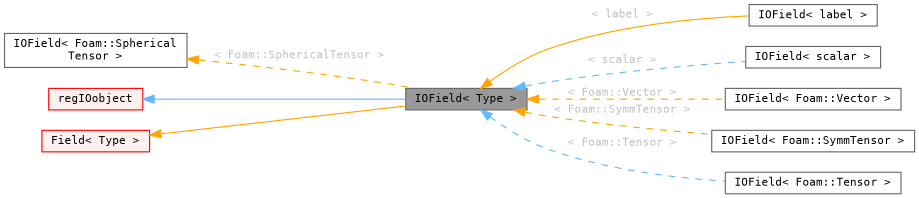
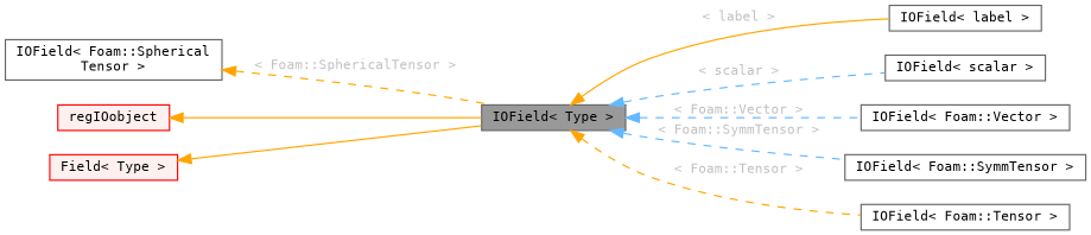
  digraph {
    fontname="DejaVu Sans Mono"
    rankdir=LR
    node [color=gray40 fillcolor=white fontname="DejaVu Sans Mono" fontsize=10 shape=box style=filled]
    edge [color=orange dir=back fontcolor=grey fontname="DejaVu Sans Mono" fontsize=10 labelfontname=Helvetica labelfontsize=10 style=dashed]
    n1 [fillcolor=grey60 fontcolor=black height=0.2 label="IOField\< Type \>" width=0.4]
    n2 [height=0.2 label="IOField\< label \>" width=0.4]
    n3 [height=0.2 label="IOField\< scalar \>" width=0.4]
    n4 [height=0.2 label="IOField\< Foam::Vector \>" width=0.4]
    n5 [height=0.2 label="IOField\< Foam::SymmTensor \>" width=0.4]
    n6 [height=0.2 label="IOField\< Foam::Tensor \>" width=0.4]
    n7 [height=0.2 label="IOField\< Foam::Spherical\lTensor \>" width=0.4]
    n8 [color=red fillcolor="#FFF0F0" height=0.2 label=regIOobject width=0.4]
    n9 [color=red fillcolor="#FFF0F0" height=0.2 label="Field\< Type \>" width=0.4]
    n1 -> n2 [label=" \< label \>" style=solid]
    n1 -> n3 [color=steelblue1 label=" \< scalar \>"]
-   n1 -> n4 [label=" \< Foam::Vector \>"]
-   n1 -> n5 [label=" \< Foam::SymmTensor \>"]
-   n1 -> n6 [color=steelblue1 label=" \< Foam::Tensor \>"]
+   n1 -> n4 [color=steelblue1 label=" \< Foam::Vector \>"]
+   n1 -> n5 [color=steelblue1 label=" \< Foam::SymmTensor \>"]
+   n1 -> n6 [label=" \< Foam::Tensor \>"]
    n7 -> n1 [label=" \< Foam::SphericalTensor \>"]
-   n8 -> n1 [color=steelblue1 style=solid fontcolor=""]
+   n8 -> n1 [style=solid fontcolor=""]
    n9 -> n1 [style=solid fontcolor=""]
  }
